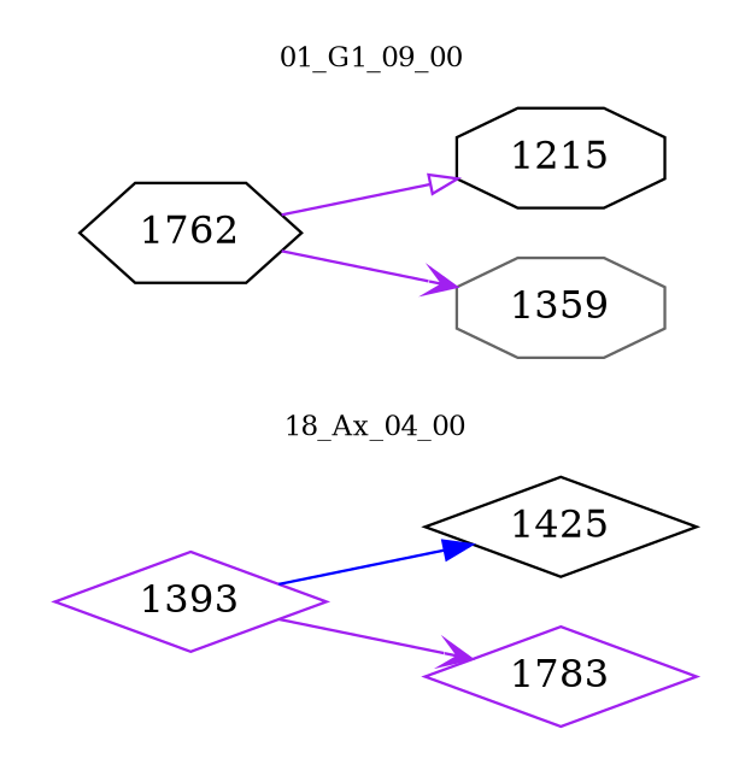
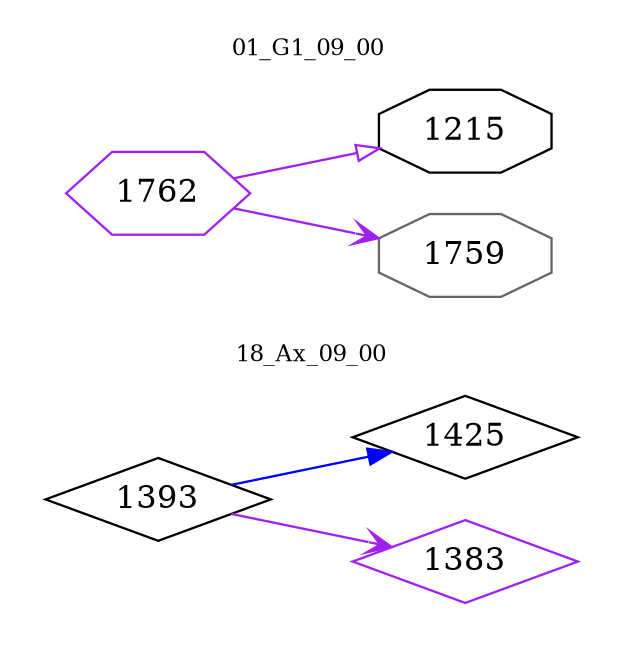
  digraph {
    rankdir=LR
    node [color=black shape=diamond]
    edge [arrowhead=vee color=purple]
-   n1 [color=purple label=1393]
-   n2 [color=purple label=1783]
+   n1 [label=1393]
+   n2 [color=purple label=1383]
    n3 [label=1425]
-   n4 [label=1762 shape=hexagon]
-   n5 [color=gray40 label=1359 shape=octagon]
+   n4 [color=purple label=1762 shape=hexagon]
+   n5 [color=gray40 label=1759 shape=octagon]
    n6 [label=1215 shape=octagon]
    subgraph cluster_1 {
      color=white
      fontsize=10
-     label="18_Ax_04_00"
+     label="18_Ax_09_00"
      n1
      n2
      n3
    }
    subgraph cluster_2 {
      color=white
      fontsize=10
      label="01_G1_09_00"
      n4
      n5
      n6
    }
    n1 -> n2
    n1 -> n3 [arrowhead=normal color=blue]
    n4 -> n5
    n4 -> n6 [arrowhead=onormal]
  }
